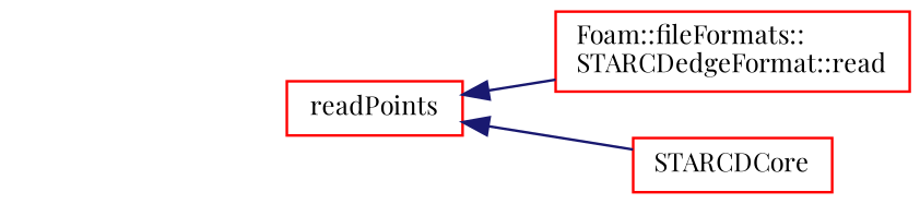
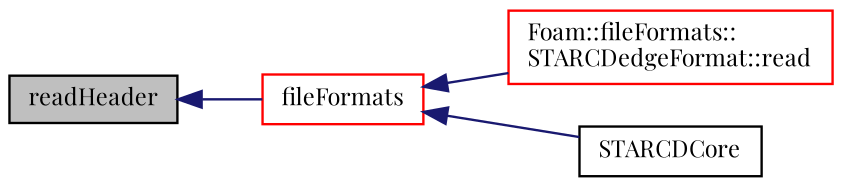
  digraph {
    fontname="Playfair Display"
    rankdir=LR
    node [color=black fontname="Playfair Display" fontsize=10 shape=record]
    edge [color=midnightblue dir=back fontname="Playfair Display" fontsize=10 labelfontname=Helvetica labelfontsize=10 style=solid]
-   n2 [color=red height=0.2 label=readPoints width=0.4]
+   n1 [fillcolor=grey75 fontcolor=black height=0.2 label=readHeader style=filled width=0.4]
+   n2 [color=red height=0.2 label=fileFormats width=0.4]
    n3 [color=red height=0.2 label="Foam::fileFormats::\lSTARCDedgeFormat::read" width=0.4]
-   n4 [color=red height=0.2 label=STARCDCore width=0.4]
+   n4 [height=0.2 label=STARCDCore width=0.4]
+   n1 -> n2
    n2 -> n3
    n2 -> n4
  }
